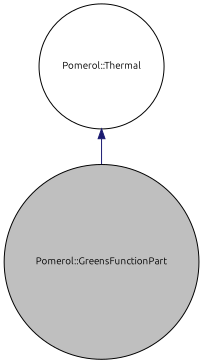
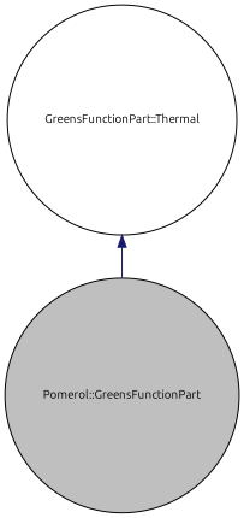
  digraph {
    fontname=Ubuntu
    node [color=black fontname=Ubuntu fontsize=10 shape=circle style=filled]
    n1 [fillcolor=grey75 fontcolor=black height=0.2 label="Pomerol::GreensFunctionPart" width=0.4]
-   n2 [fillcolor=white height=0.2 label="Pomerol::Thermal" width=0.4]
+   n2 [fillcolor=white height=0.2 label="GreensFunctionPart::Thermal" width=0.4]
    n2 -> n1 [color=midnightblue dir=back fontname=Ubuntu fontsize=10 labelfontname=Helvetica labelfontsize=10 style=solid]
  }
